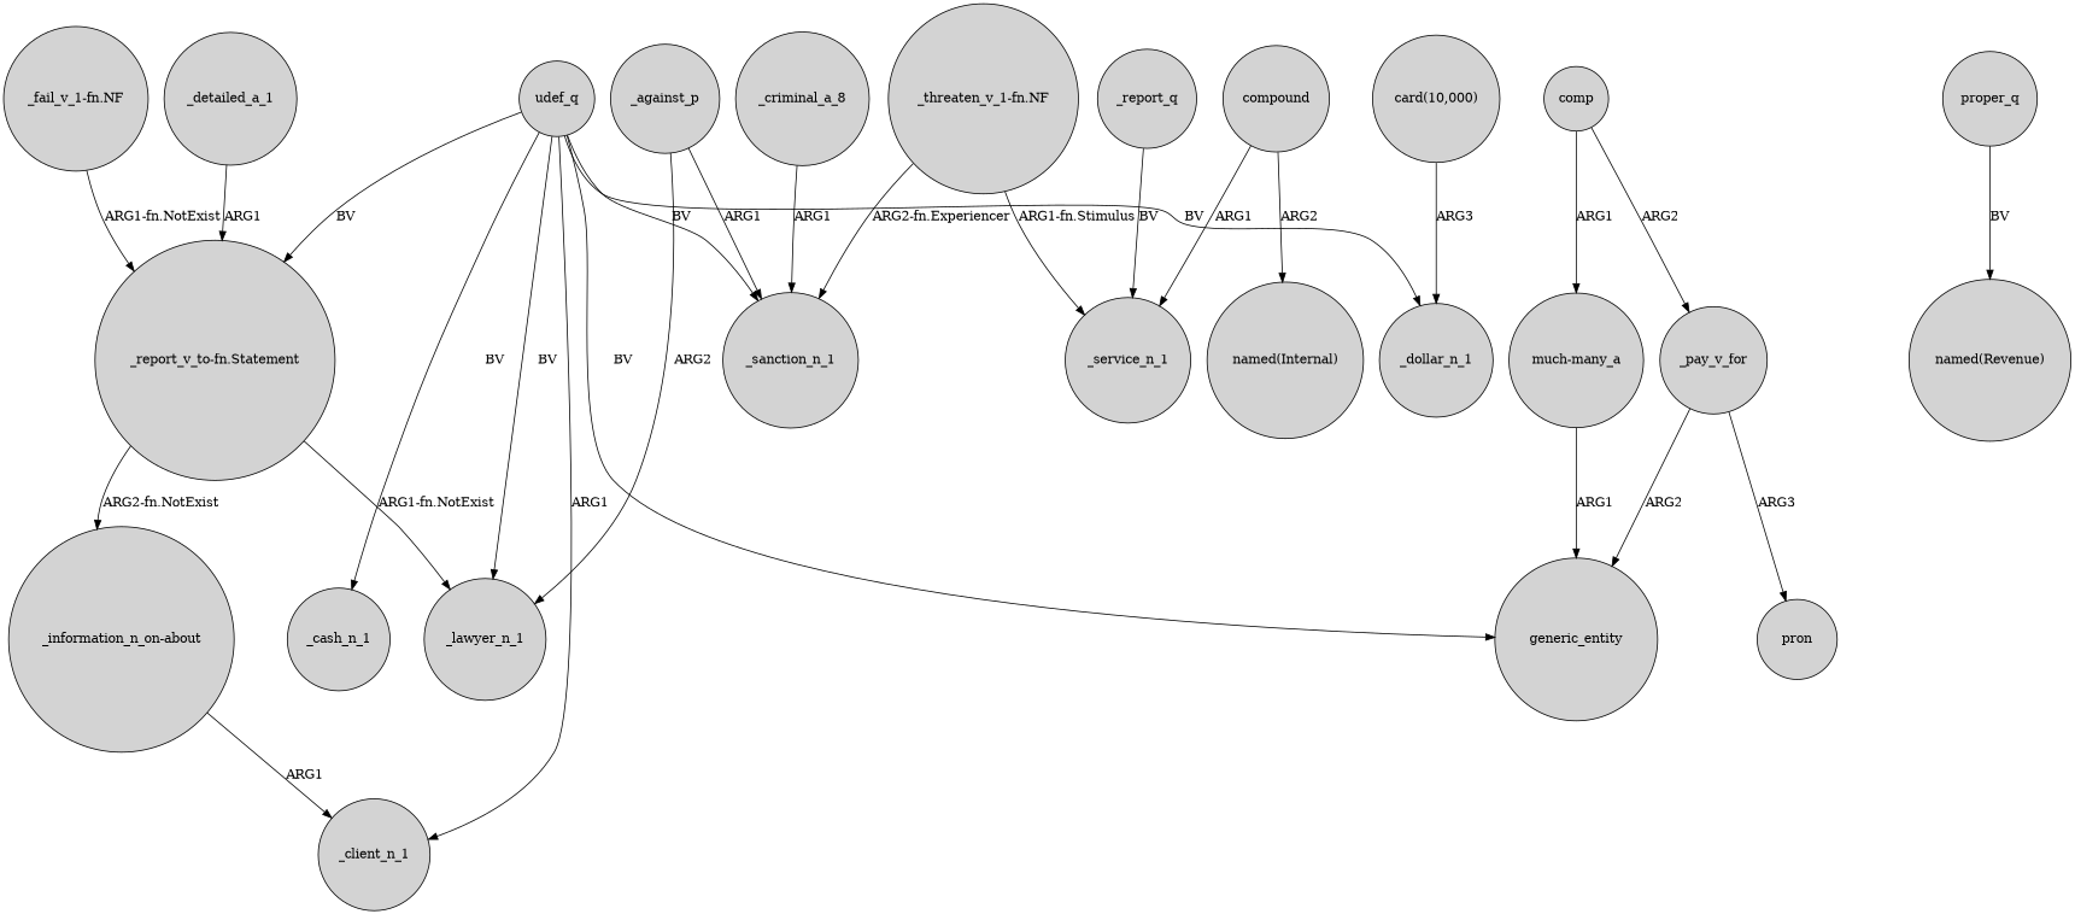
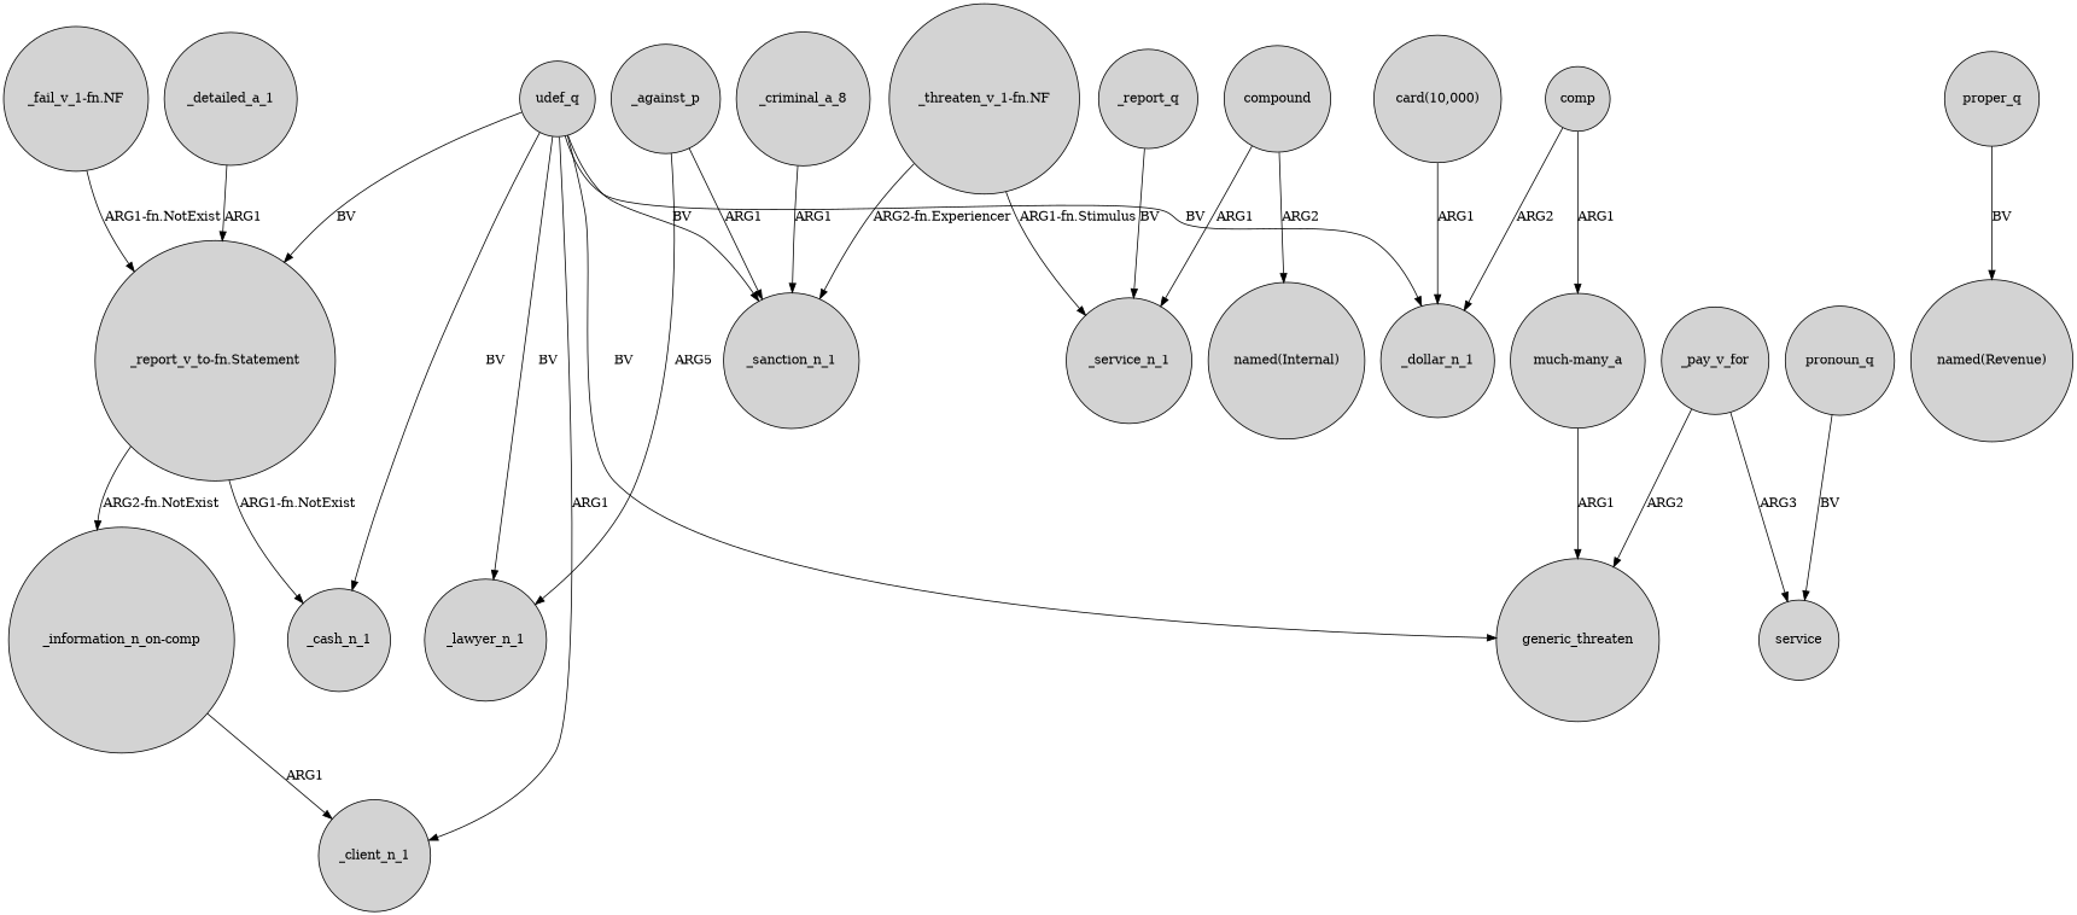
  digraph {
    node [shape=circle style=filled]
    _pay_v_for
-   generic_entity
-   pron
+   generic_entity [label=generic_threaten]
+   pron [label=service]
    "_report_v_to-fn.Statement"
-   "_information_n_on-about"
+   "_information_n_on-about" [label="_information_n_on-comp"]
    _lawyer_n_1
    _client_n_1
    udef_q
    _cash_n_1
    _sanction_n_1
    _dollar_n_1
    compound
    _service_n_1
    "named(Internal)"
    n15 [label=_report_q]
    "much-many_a"
    _detailed_a_1
    proper_q
    "named(Revenue)"
    n20 [label=_criminal_a_8]
    "card(10,000)"
+   pronoun_q
    comp
    "_threaten_v_1-fn.NF"
    _against_p
    "_fail_v_1-fn.NF"
    _pay_v_for -> generic_entity [label=ARG2]
    _pay_v_for -> pron [label=ARG3]
    "_report_v_to-fn.Statement" -> "_information_n_on-about" [label="ARG2-fn.NotExist"]
-   "_report_v_to-fn.Statement" -> _lawyer_n_1 [label="ARG1-fn.NotExist"]
+   "_report_v_to-fn.Statement" -> _cash_n_1 [label="ARG1-fn.NotExist"]
    "_information_n_on-about" -> _client_n_1 [label=ARG1]
    udef_q -> generic_entity [label=BV]
    udef_q -> "_report_v_to-fn.Statement" [label=BV]
    udef_q -> _lawyer_n_1 [label=BV]
    udef_q -> _client_n_1 [label=ARG1]
    udef_q -> _cash_n_1 [label=BV]
    udef_q -> _sanction_n_1 [label=BV]
    udef_q -> _dollar_n_1 [label=BV]
    compound -> _service_n_1 [label=ARG1]
    compound -> "named(Internal)" [label=ARG2]
    n15 -> _service_n_1 [label=BV]
    "much-many_a" -> generic_entity [label=ARG1]
    _detailed_a_1 -> "_report_v_to-fn.Statement" [label=ARG1]
    proper_q -> "named(Revenue)" [label=BV]
    n20 -> _sanction_n_1 [label=ARG1]
-   "card(10,000)" -> _dollar_n_1 [label=ARG3]
-   comp -> _pay_v_for [label=ARG2]
+   "card(10,000)" -> _dollar_n_1 [label=ARG1]
+   pronoun_q -> pron [label=BV]
+   comp -> _dollar_n_1 [label=ARG2]
    comp -> "much-many_a" [label=ARG1]
    "_threaten_v_1-fn.NF" -> _sanction_n_1 [label="ARG2-fn.Experiencer"]
    "_threaten_v_1-fn.NF" -> _service_n_1 [label="ARG1-fn.Stimulus"]
-   _against_p -> _lawyer_n_1 [label=ARG2]
+   _against_p -> _lawyer_n_1 [label=ARG5]
    _against_p -> _sanction_n_1 [label=ARG1]
    "_fail_v_1-fn.NF" -> "_report_v_to-fn.Statement" [label="ARG1-fn.NotExist"]
  }
